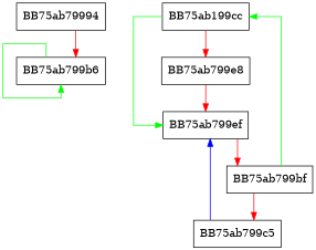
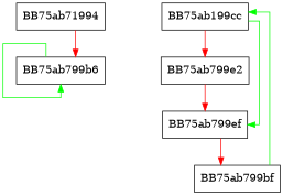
  digraph {
    splines=ortho
    node [shape=box]
    edge [color=red]
-   BB75ab79994
+   BB75ab79994 [label=BB75ab71994]
    BB75ab799b6
    n3 [label=BB75ab199cc]
    BB75ab799bf
-   BB75ab799c5
    BB75ab799ef
-   BB75ab799e2 [label=BB75ab799e8]
+   BB75ab799e2
    BB75ab79994 -> BB75ab799b6
    BB75ab799b6 -> BB75ab799b6 [color=green]
    n3 -> BB75ab799ef [color=green]
    n3 -> BB75ab799e2
    BB75ab799bf -> n3 [color=green]
-   BB75ab799bf -> BB75ab799c5
-   BB75ab799c5 -> BB75ab799ef [color=blue]
    BB75ab799ef -> BB75ab799bf
    BB75ab799e2 -> BB75ab799ef
  }
